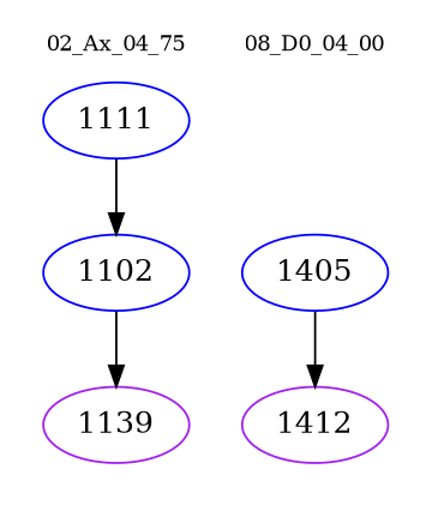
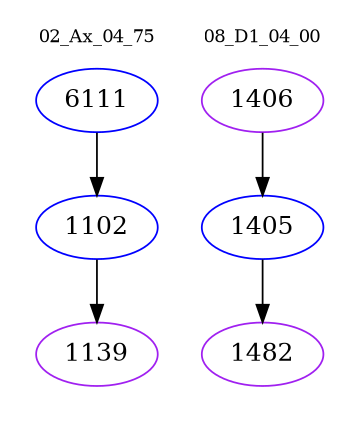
  digraph {
    node [color=blue]
    edge [color=black]
-   n1 [label=1111]
+   n1 [label=6111]
    n2 [label=1102]
    n3 [color=purple label=1139]
+   n4 [color=purple label=1406]
    n5 [label=1405]
-   n6 [color=purple label=1412]
+   n6 [color=purple label=1482]
    subgraph cluster_1 {
      color=white
      fontsize=10
      label="02_Ax_04_75"
      n1
      n2
      n3
    }
    subgraph cluster_2 {
      color=white
      fontsize=10
-     label="08_D0_04_00"
+     label="08_D1_04_00"
+     n4
      n5
      n6
    }
    n1 -> n2
    n2 -> n3
+   n4 -> n5
    n5 -> n6
  }
